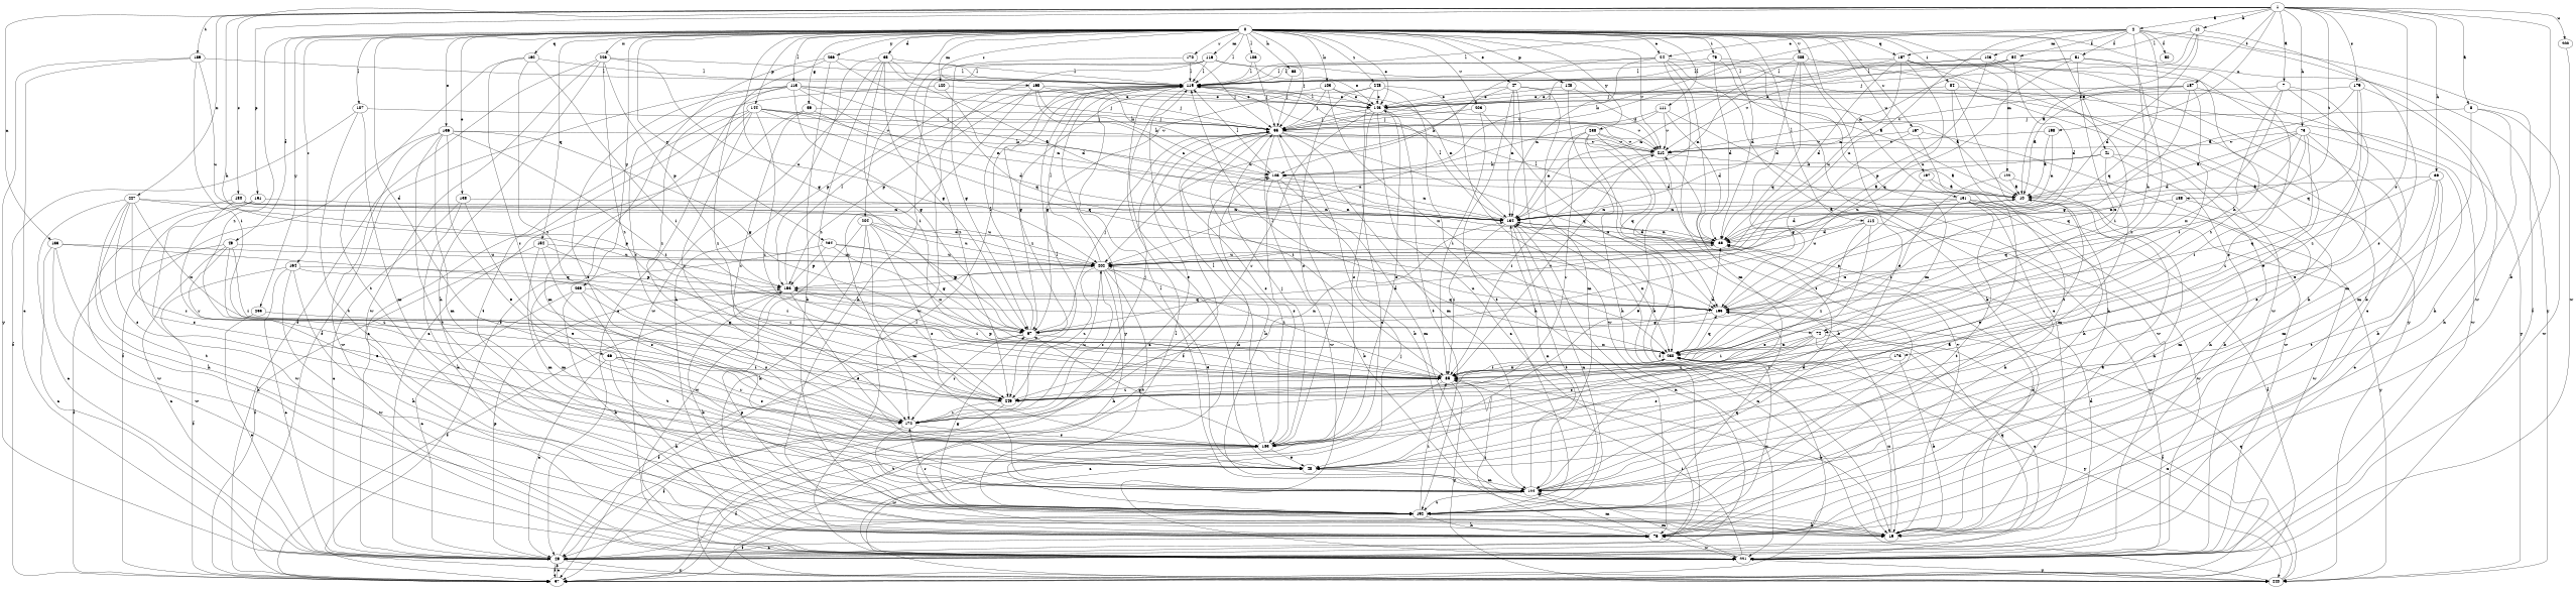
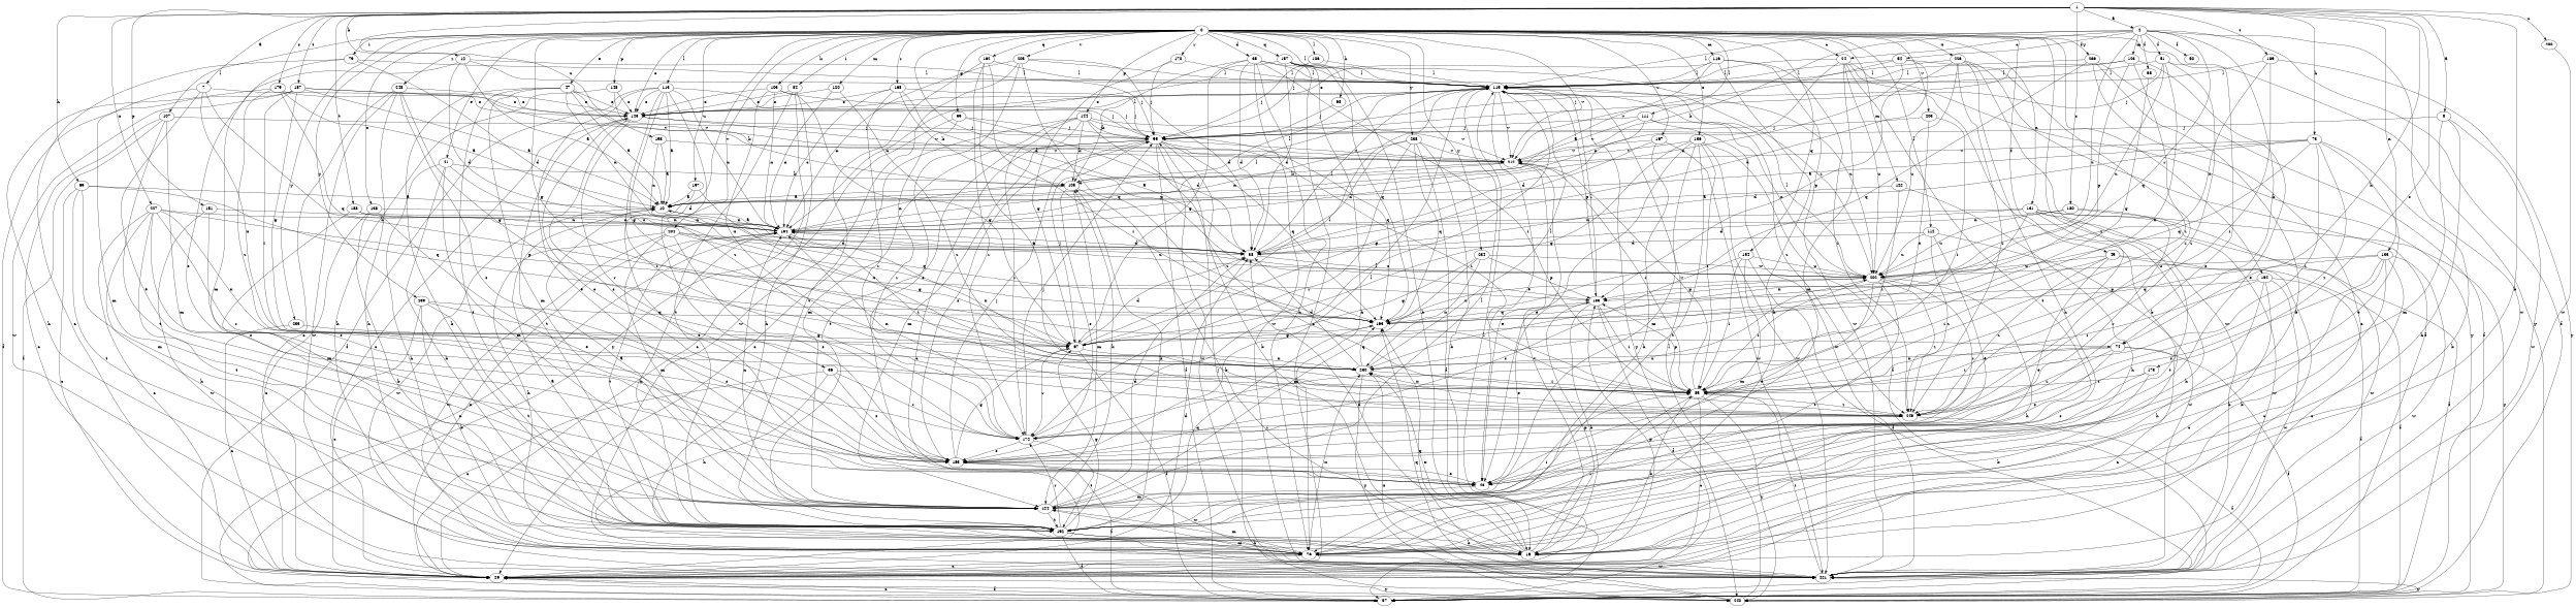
  strict digraph {
    0
    24
    35
    36
    38
    41
    47
    49
    59
    67
    68
    79
    84
    95
    103
    106
    107
    111
    112
    113
    115
    116
    120
    122
    131
    136
    138
    143
    144
    148
    154
    157
    162
    164
    167
    168
    170
    197
    203
    204
    205
    212
    226
    233
    234
    236
    238
    239
    240
    248
    249
    19
    202
    124
    134
    192
    105
    221
    76
    85
    183
    29
    172
    10
    57
    48
    230
    163
    153
    1
    2
    7
    8
    12
    69
    73
    74
    133
    151
    173
    179
    180
    187
    188
    189
    198
    200
    227
    50
    51
    54
+   55
    123
    0 -> 24 [label=c]
    0 -> 35 [label=d]
    0 -> 36 [label=d]
    0 -> 38 [label=d]
    0 -> 41 [label=e]
    0 -> 47 [label=e]
    0 -> 49 [label=f]
    0 -> 59 [label=g]
    0 -> 67 [label=g]
    0 -> 68 [label=h]
    0 -> 79 [label=i]
    0 -> 84 [label=i]
    0 -> 95 [label=j]
    0 -> 103 [label=k]
    0 -> 106 [label=l]
    0 -> 107 [label=l]
    0 -> 111 [label=l]
    0 -> 112 [label=l]
    0 -> 113 [label=l]
    0 -> 115 [label=l]
    0 -> 116 [label=m]
    0 -> 120 [label=m]
    0 -> 122 [label=m]
    0 -> 131 [label=n]
    0 -> 136 [label=o]
    0 -> 138 [label=o]
    0 -> 143 [label=o]
    0 -> 144 [label=p]
    0 -> 148 [label=p]
    0 -> 154 [label=q]
    0 -> 157 [label=q]
    0 -> 162 [label=q]
    0 -> 164 [label=r]
    0 -> 167 [label=r]
    0 -> 168 [label=r]
    0 -> 170 [label=r]
    0 -> 197 [label=u]
    0 -> 203 [label=v]
    0 -> 204 [label=v]
    0 -> 205 [label=v]
    0 -> 212 [label=v]
    0 -> 226 [label=x]
    0 -> 233 [label=y]
    0 -> 234 [label=y]
    0 -> 236 [label=y]
    0 -> 238 [label=y]
    0 -> 239 [label=y]
    0 -> 240 [label=y]
    0 -> 248 [label=z]
    0 -> 249 [label=z]
    24 -> 115 [label=l]
    24 -> 240 [label=y]
    24 -> 19 [label=b]
    24 -> 202 [label=u]
    24 -> 124 [label=m]
    24 -> 134 [label=n]
    24 -> 192 [label=t]
    35 -> 38 [label=d]
    35 -> 67 [label=g]
    35 -> 115 [label=l]
-   35 -> 249 [label=z]
+   35 -> 202 [label=z]
    35 -> 105 [label=k]
    35 -> 221 [label=w]
    35 -> 76 [label=h]
    35 -> 85 [label=i]
    36 -> 76 [label=h]
    36 -> 85 [label=i]
    36 -> 183 [label=s]
    36 -> 29 [label=c]
    36 -> 172 [label=r]
    38 -> 115 [label=l]
    38 -> 202 [label=u]
    38 -> 134 [label=n]
    41 -> 19 [label=b]
    41 -> 202 [label=u]
    41 -> 124 [label=m]
    41 -> 105 [label=k]
    41 -> 76 [label=h]
    47 -> 143 [label=o]
    47 -> 19 [label=b]
    47 -> 124 [label=m]
    47 -> 134 [label=n]
    47 -> 192 [label=t]
    47 -> 105 [label=k]
    47 -> 10 [label=a]
    49 -> 249 [label=z]
    49 -> 202 [label=u]
    49 -> 85 [label=i]
    49 -> 29 [label=c]
    49 -> 57 [label=f]
    49 -> 48 [label=e]
    59 -> 38 [label=d]
    59 -> 95 [label=j]
    59 -> 29 [label=c]
    59 -> 172 [label=r]
    67 -> 38 [label=d]
    67 -> 95 [label=j]
    67 -> 115 [label=l]
    67 -> 172 [label=r]
    67 -> 57 [label=f]
    67 -> 230 [label=x]
    68 -> 95 [label=j]
    79 -> 38 [label=d]
    79 -> 115 [label=l]
    79 -> 124 [label=m]
    79 -> 29 [label=c]
    84 -> 143 [label=o]
    84 -> 240 [label=y]
    84 -> 192 [label=t]
    84 -> 76 [label=h]
    95 -> 212 [label=v]
    95 -> 19 [label=b]
    95 -> 124 [label=m]
    95 -> 221 [label=w]
    95 -> 85 [label=i]
    95 -> 183 [label=s]
    95 -> 29 [label=c]
    95 -> 57 [label=f]
    95 -> 163 [label=q]
    103 -> 67 [label=g]
    103 -> 95 [label=j]
    103 -> 143 [label=o]
    103 -> 134 [label=n]
    103 -> 230 [label=x]
    106 -> 95 [label=j]
    106 -> 115 [label=l]
    107 -> 95 [label=j]
    107 -> 124 [label=m]
    107 -> 192 [label=t]
-   189 -> 29 [label=c]
+   107 -> 29 [label=c]
    107 -> 57 [label=f]
    111 -> 38 [label=d]
    111 -> 95 [label=j]
    111 -> 212 [label=v]
    111 -> 202 [label=u]
    111 -> 221 [label=w]
    112 -> 38 [label=d]
    112 -> 249 [label=z]
    112 -> 202 [label=u]
    112 -> 221 [label=w]
    112 -> 48 [label=e]
    113 -> 67 [label=g]
    113 -> 95 [label=j]
    113 -> 143 [label=o]
    113 -> 249 [label=z]
    113 -> 134 [label=n]
    113 -> 172 [label=r]
    113 -> 10 [label=a]
    113 -> 57 [label=f]
    113 -> 48 [label=e]
    115 -> 143 [label=o]
    115 -> 212 [label=v]
    115 -> 240 [label=y]
    115 -> 249 [label=z]
    115 -> 48 [label=e]
    115 -> 153 [label=p]
    116 -> 115 [label=l]
    116 -> 143 [label=o]
    116 -> 249 [label=z]
    116 -> 221 [label=w]
    116 -> 76 [label=h]
    116 -> 10 [label=a]
    120 -> 143 [label=o]
    120 -> 249 [label=z]
    120 -> 134 [label=n]
    122 -> 76 [label=h]
    122 -> 85 [label=i]
    122 -> 10 [label=a]
    131 -> 38 [label=d]
    131 -> 240 [label=y]
    131 -> 134 [label=n]
    131 -> 192 [label=t]
    131 -> 221 [label=w]
    131 -> 76 [label=h]
    131 -> 57 [label=f]
    131 -> 230 [label=x]
    136 -> 67 [label=g]
    136 -> 212 [label=v]
    136 -> 124 [label=m]
    136 -> 192 [label=t]
    136 -> 221 [label=w]
    136 -> 85 [label=i]
    136 -> 57 [label=f]
    136 -> 48 [label=e]
    138 -> 19 [label=b]
    138 -> 134 [label=n]
    138 -> 29 [label=c]
    138 -> 48 [label=e]
    143 -> 95 [label=j]
    143 -> 115 [label=l]
    143 -> 212 [label=v]
    143 -> 192 [label=t]
    143 -> 183 [label=s]
    143 -> 29 [label=c]
    143 -> 172 [label=r]
    144 -> 95 [label=j]
    144 -> 212 [label=v]
    144 -> 249 [label=z]
    144 -> 124 [label=m]
    144 -> 192 [label=t]
    144 -> 105 [label=k]
    144 -> 29 [label=c]
    144 -> 172 [label=r]
    144 -> 163 [label=q]
    148 -> 143 [label=o]
    148 -> 212 [label=v]
    148 -> 76 [label=h]
    154 -> 202 [label=u]
    154 -> 124 [label=m]
    154 -> 85 [label=i]
    154 -> 183 [label=s]
    154 -> 57 [label=f]
    157 -> 38 [label=d]
    157 -> 115 [label=l]
    157 -> 19 [label=b]
    157 -> 202 [label=u]
    157 -> 134 [label=n]
    157 -> 76 [label=h]
    157 -> 29 [label=c]
    157 -> 163 [label=q]
    162 -> 115 [label=l]
    162 -> 249 [label=z]
    162 -> 192 [label=t]
    162 -> 85 [label=i]
    162 -> 172 [label=r]
    164 -> 221 [label=w]
    164 -> 76 [label=h]
    164 -> 85 [label=i]
    164 -> 29 [label=c]
    164 -> 57 [label=f]
    164 -> 153 [label=p]
    167 -> 67 [label=g]
    167 -> 212 [label=v]
    167 -> 221 [label=w]
    167 -> 76 [label=h]
    168 -> 95 [label=j]
    168 -> 143 [label=o]
    168 -> 134 [label=c]
    168 -> 105 [label=k]
    168 -> 172 [label=r]
    168 -> 153 [label=p]
    170 -> 67 [label=g]
    170 -> 95 [label=j]
    170 -> 115 [label=l]
    197 -> 10 [label=a]
    197 -> 48 [label=e]
    197 -> 230 [label=x]
    203 -> 95 [label=j]
    203 -> 85 [label=i]
    203 -> 230 [label=x]
    204 -> 38 [label=d]
    204 -> 67 [label=g]
    204 -> 202 [label=u]
    204 -> 124 [label=m]
    204 -> 221 [label=w]
    204 -> 76 [label=h]
    204 -> 183 [label=s]
    205 -> 38 [label=d]
    205 -> 115 [label=l]
    205 -> 134 [label=n]
    205 -> 221 [label=w]
    205 -> 48 [label=e]
    205 -> 163 [label=q]
    212 -> 105 [label=k]
    212 -> 85 [label=i]
    212 -> 10 [label=a]
    212 -> 48 [label=e]
    226 -> 115 [label=l]
    226 -> 249 [label=z]
    226 -> 202 [label=u]
    226 -> 221 [label=w]
    226 -> 76 [label=h]
    226 -> 57 [label=f]
    226 -> 153 [label=p]
    233 -> 67 [label=g]
    233 -> 29 [label=c]
    234 -> 67 [label=g]
-   234 -> 202 [label=u]
+   234 -> 202 [label=w]
    234 -> 124 [label=m]
    234 -> 230 [label=x]
    234 -> 153 [label=p]
    236 -> 115 [label=l]
    236 -> 19 [label=b]
    236 -> 29 [label=c]
    236 -> 57 [label=f]
    236 -> 163 [label=q]
    238 -> 38 [label=d]
    238 -> 212 [label=v]
    238 -> 19 [label=b]
    238 -> 134 [label=n]
    238 -> 172 [label=r]
    238 -> 57 [label=f]
    238 -> 163 [label=q]
    239 -> 19 [label=b]
    239 -> 192 [label=t]
    239 -> 183 [label=s]
    239 -> 29 [label=c]
    239 -> 163 [label=q]
    240 -> 95 [label=j]
    240 -> 115 [label=l]
    240 -> 134 [label=n]
    240 -> 230 [label=x]
    240 -> 163 [label=q]
    248 -> 67 [label=g]
    248 -> 143 [label=o]
    248 -> 221 [label=w]
    248 -> 76 [label=h]
    248 -> 183 [label=s]
    248 -> 29 [label=c]
    249 -> 134 [label=n]
    249 -> 172 [label=r]
    249 -> 57 [label=f]
    19 -> 38 [label=d]
    19 -> 212 [label=v]
    19 -> 10 [label=a]
    19 -> 230 [label=x]
    19 -> 153 [label=p]
    202 -> 115 [label=l]
    202 -> 249 [label=z]
    202 -> 192 [label=t]
    202 -> 76 [label=h]
    202 -> 85 [label=i]
    202 -> 172 [label=r]
    202 -> 48 [label=e]
    202 -> 153 [label=p]
    124 -> 38 [label=d]
    124 -> 115 [label=l]
    124 -> 134 [label=n]
    124 -> 192 [label=t]
    124 -> 105 [label=k]
    124 -> 10 [label=a]
    134 -> 38 [label=d]
    134 -> 115 [label=l]
    134 -> 192 [label=t]
    134 -> 85 [label=i]
    134 -> 10 [label=a]
    134 -> 230 [label=x]
    192 -> 67 [label=g]
    192 -> 19 [label=b]
    192 -> 134 [label=n]
    192 -> 105 [label=k]
    192 -> 76 [label=h]
    192 -> 85 [label=i]
    192 -> 172 [label=r]
    192 -> 57 [label=f]
    192 -> 163 [label=q]
    105 -> 115 [label=l]
    105 -> 19 [label=b]
    105 -> 124 [label=m]
    105 -> 134 [label=n]
    105 -> 183 [label=s]
    105 -> 10 [label=a]
    221 -> 240 [label=y]
    221 -> 124 [label=m]
    221 -> 85 [label=i]
    221 -> 163 [label=q]
    76 -> 124 [label=m]
    76 -> 221 [label=w]
    76 -> 85 [label=i]
    76 -> 29 [label=c]
    76 -> 230 [label=x]
    85 -> 212 [label=v]
    85 -> 240 [label=y]
    85 -> 249 [label=z]
    85 -> 19 [label=b]
    85 -> 29 [label=c]
    85 -> 230 [label=x]
    85 -> 153 [label=p]
    183 -> 67 [label=g]
    183 -> 95 [label=j]
    183 -> 115 [label=l]
    183 -> 143 [label=o]
    183 -> 221 [label=w]
    183 -> 57 [label=f]
    183 -> 48 [label=e]
    29 -> 38 [label=d]
    29 -> 115 [label=l]
    29 -> 240 [label=y]
    29 -> 134 [label=n]
    29 -> 57 [label=f]
    29 -> 153 [label=p]
    172 -> 95 [label=j]
    172 -> 115 [label=l]
    172 -> 202 [label=u]
    172 -> 192 [label=t]
    172 -> 183 [label=s]
    10 -> 134 [label=n]
    10 -> 221 [label=w]
    57 -> 29 [label=c]
    48 -> 124 [label=m]
    230 -> 38 [label=d]
    230 -> 115 [label=l]
    230 -> 240 [label=y]
    230 -> 85 [label=i]
    230 -> 163 [label=q]
    163 -> 67 [label=g]
    163 -> 202 [label=u]
    153 -> 115 [label=l]
    153 -> 19 [label=b]
    153 -> 85 [label=i]
    153 -> 57 [label=f]
    153 -> 48 [label=e]
    153 -> 163 [label=q]
    1 -> 19 [label=b]
    1 -> 2 [label=a]
    1 -> 7 [label=a]
    1 -> 8 [label=a]
    1 -> 12 [label=b]
    1 -> 69 [label=h]
    1 -> 73 [label=h]
    1 -> 74 [label=h]
    1 -> 133 [label=n]
    1 -> 151 [label=p]
    1 -> 173 [label=s]
    1 -> 179 [label=s]
    1 -> 180 [label=s]
    1 -> 187 [label=t]
    1 -> 188 [label=t]
    1 -> 189 [label=t]
    1 -> 198 [label=u]
    1 -> 200 [label=u]
    1 -> 227 [label=x]
    2 -> 24 [label=c]
    2 -> 115 [label=l]
    2 -> 202 [label=u]
    2 -> 105 [label=k]
    2 -> 221 [label=w]
    2 -> 57 [label=f]
    2 -> 163 [label=q]
    2 -> 74 [label=h]
    2 -> 50 [label=f]
    2 -> 51 [label=f]
    2 -> 54 [label=f]
+   2 -> 55 [label=f]
    2 -> 123 [label=m]
    7 -> 143 [label=o]
    7 -> 124 [label=m]
    7 -> 48 [label=e]
    7 -> 230 [label=x]
    7 -> 74 [label=h]
    8 -> 95 [label=j]
    8 -> 124 [label=m]
    8 -> 221 [label=w]
    8 -> 76 [label=h]
    12 -> 38 [label=d]
    12 -> 95 [label=j]
-   12 -> 157 [label=l]
+   12 -> 115 [label=l]
    12 -> 183 [label=s]
    12 -> 10 [label=a]
    69 -> 124 [label=m]
    69 -> 192 [label=t]
    69 -> 29 [label=c]
    69 -> 10 [label=a]
    69 -> 163 [label=q]
    73 -> 38 [label=d]
    73 -> 212 [label=v]
    73 -> 249 [label=z]
    73 -> 19 [label=b]
    73 -> 85 [label=i]
    73 -> 10 [label=a]
    73 -> 48 [label=e]
    73 -> 163 [label=q]
    74 -> 249 [label=z]
    74 -> 85 [label=i]
    74 -> 183 [label=s]
    74 -> 29 [label=c]
    74 -> 57 [label=f]
    74 -> 230 [label=x]
+   133 -> 19 [label=b]
    133 -> 202 [label=u]
    133 -> 221 [label=w]
    133 -> 76 [label=h]
+   133 -> 183 [label=s]
    133 -> 29 [label=c]
    133 -> 163 [label=q]
    151 -> 134 [label=n]
    151 -> 221 [label=w]
    151 -> 183 [label=s]
    173 -> 19 [label=b]
    173 -> 85 [label=i]
    173 -> 183 [label=s]
    179 -> 143 [label=o]
    179 -> 249 [label=z]
    179 -> 76 [label=h]
    179 -> 10 [label=a]
    179 -> 163 [label=q]
    180 -> 202 [label=u]
    180 -> 134 [label=n]
    180 -> 221 [label=w]
    180 -> 172 [label=r]
    187 -> 67 [label=g]
    187 -> 143 [label=o]
    187 -> 212 [label=v]
    187 -> 221 [label=w]
    187 -> 85 [label=i]
    187 -> 10 [label=a]
+   187 -> 57 [label=f]
    188 -> 124 [label=m]
    188 -> 134 [label=n]
    188 -> 163 [label=q]
    189 -> 115 [label=l]
    189 -> 240 [label=y]
    189 -> 202 [label=u]
    189 -> 85 [label=i]
    198 -> 212 [label=v]
    198 -> 134 [label=n]
    198 -> 10 [label=a]
    200 -> 221 [label=w]
    227 -> 134 [label=n]
    227 -> 192 [label=t]
    227 -> 76 [label=h]
    227 -> 183 [label=s]
    227 -> 29 [label=c]
    227 -> 172 [label=r]
    227 -> 230 [label=x]
    227 -> 153 [label=p]
    51 -> 95 [label=j]
    51 -> 115 [label=l]
    51 -> 249 [label=z]
    51 -> 202 [label=u]
    51 -> 183 [label=s]
    51 -> 230 [label=x]
    54 -> 38 [label=d]
    54 -> 115 [label=l]
    54 -> 212 [label=v]
    54 -> 249 [label=z]
    54 -> 134 [label=n]
+   55 -> 67 [label=g]
    123 -> 95 [label=j]
    123 -> 115 [label=l]
    123 -> 85 [label=i]
    123 -> 48 [label=e]
    123 -> 153 [label=p]
  }
